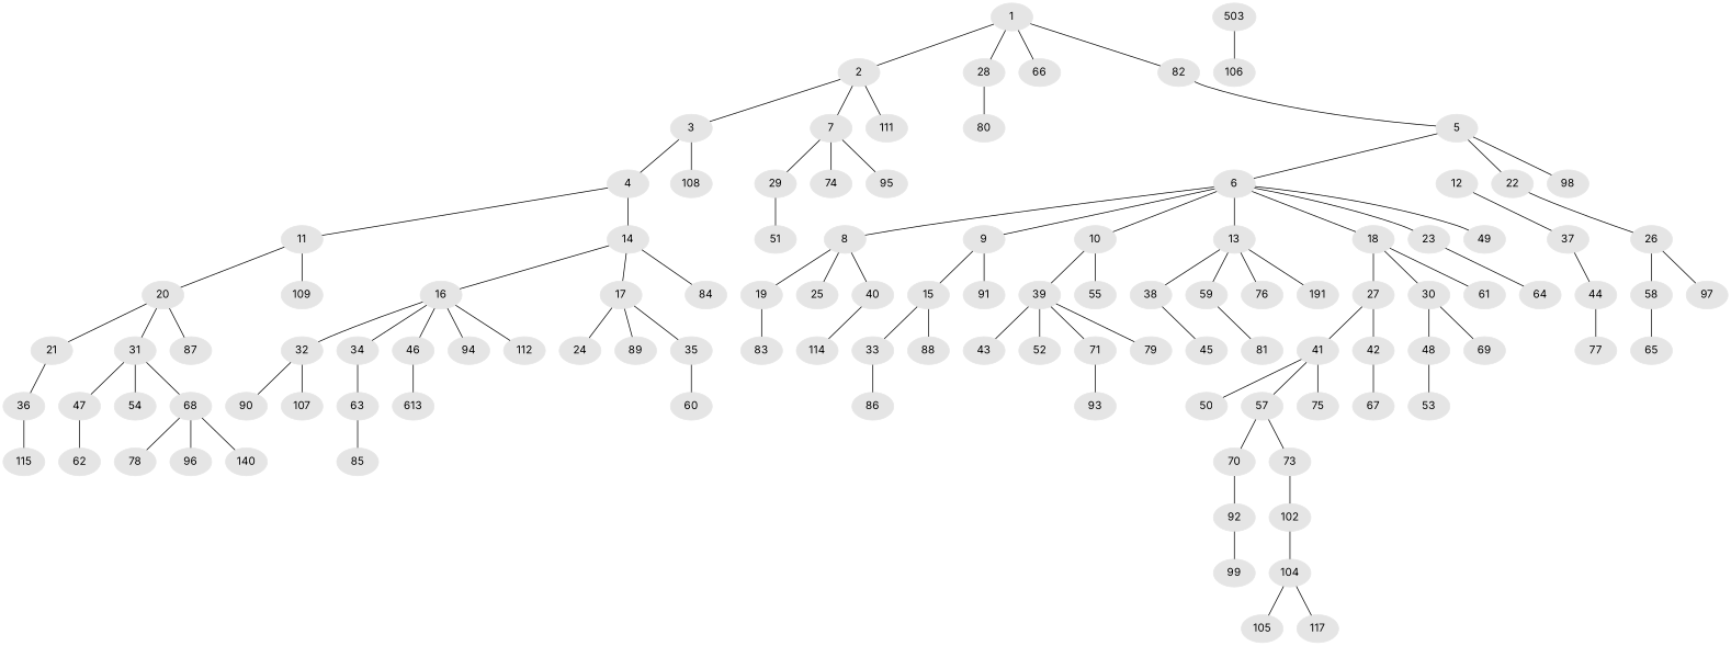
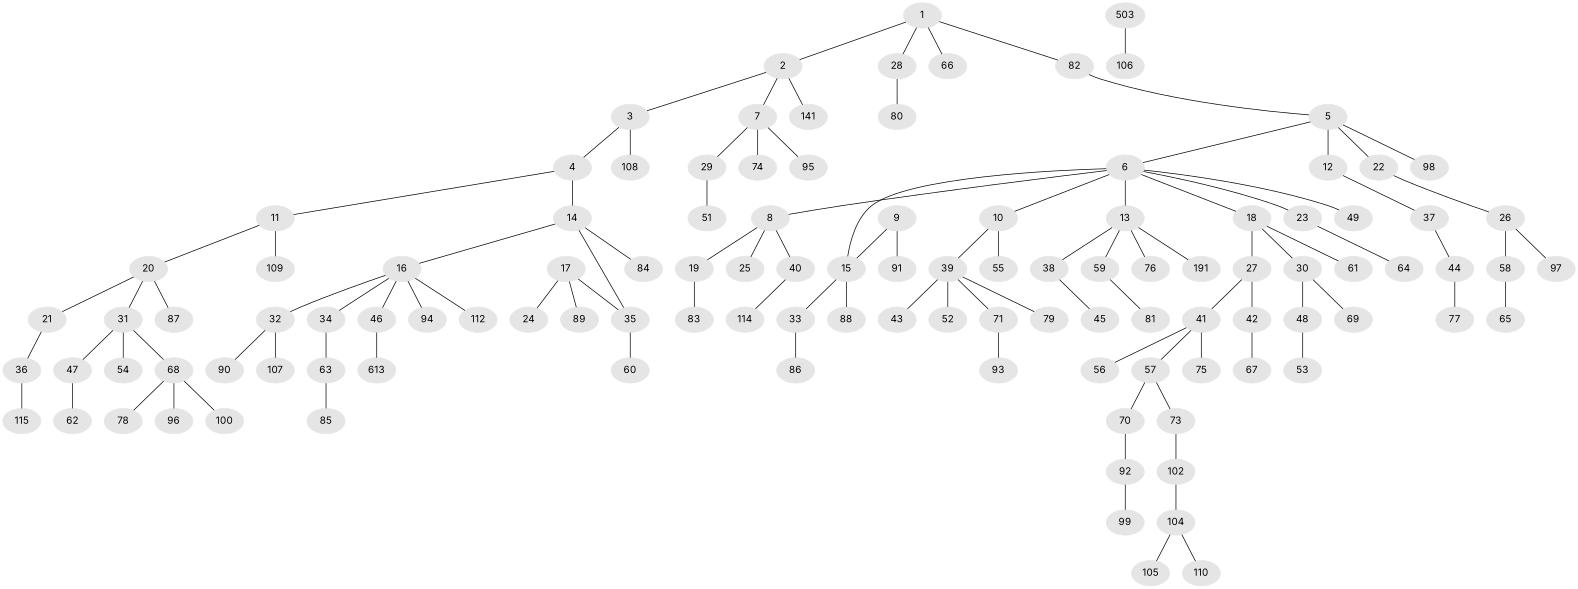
  graph {
    fontname=Inter
    node [color=gray90 fontname=Inter style=filled]
    edge [fontname=Inter]
    1
    2
    28
    66
    82
    3
    7
-   111
+   111 [label=141]
    5
    6
    12
    22
    98
    80
    4
    108
    29
    74
    95
    11
    14
    20
    109
    16
    17
    84
    8
    9
    10
    13
    18
    23
    49
    37
    26
    19
    25
    40
    15
    91
    39
    55
    38
    59
    76
    n46 [label=191]
    27
    30
    61
    64
    51
    83
    114
    33
    88
    43
    52
    71
    79
    21
    31
    87
    44
    45
    81
    32
    34
    46
    94
    112
    24
    35
    89
    86
    90
    107
    63
    n78 [label=613]
    60
    41
    42
    48
    69
    36
    47
    54
    68
    115
    58
    97
    65
-   50
+   50 [label=56]
    57
    75
    67
    53
    62
    78
    96
-   100 [label=140]
+   100
    85
    77
    93
    70
    73
    92
    102
    99
    n109 [label=503]
    106
    104
    105
-   110 [label=117]
+   110
    1 -- 2
    1 -- 28
    1 -- 66
    1 -- 82
    2 -- 3
    2 -- 7
    2 -- 111
    28 -- 80
    82 -- 5
    3 -- 4
    3 -- 108
    7 -- 29
    7 -- 74
    7 -- 95
    5 -- 6
+   5 -- 12
    5 -- 22
    5 -- 98
    6 -- 8
-   6 -- 9
+   6 -- 15
    6 -- 10
    6 -- 13
    6 -- 18
    6 -- 23
    6 -- 49
    12 -- 37
    22 -- 26
    4 -- 11
    4 -- 14
    29 -- 51
    11 -- 20
    11 -- 109
    14 -- 16
-   14 -- 17
+   14 -- 35
    14 -- 84
    20 -- 21
    20 -- 31
    20 -- 87
    16 -- 32
    16 -- 34
    16 -- 46
    16 -- 94
    16 -- 112
    17 -- 24
    17 -- 35
    17 -- 89
    8 -- 19
    8 -- 25
    8 -- 40
    9 -- 15
    9 -- 91
    10 -- 39
    10 -- 55
    13 -- 38
    13 -- 59
    13 -- 76
    13 -- n46
    18 -- 27
    18 -- 30
    18 -- 61
    23 -- 64
    37 -- 44
    26 -- 58
    26 -- 97
    19 -- 83
    40 -- 114
    15 -- 33
    15 -- 88
    39 -- 43
    39 -- 52
    39 -- 71
    39 -- 79
    38 -- 45
    59 -- 81
    27 -- 41
    27 -- 42
    30 -- 48
    30 -- 69
    33 -- 86
    71 -- 93
    21 -- 36
    31 -- 47
    31 -- 54
    31 -- 68
    44 -- 77
    32 -- 90
    32 -- 107
    34 -- 63
    46 -- n78
    35 -- 60
    63 -- 85
    41 -- 50
    41 -- 57
    41 -- 75
    42 -- 67
    48 -- 53
    36 -- 115
    47 -- 62
    68 -- 78
    68 -- 96
    68 -- 100
    58 -- 65
    57 -- 70
    57 -- 73
    70 -- 92
    73 -- 102
    92 -- 99
    102 -- 104
    n109 -- 106
    104 -- 105
    104 -- 110
  }
